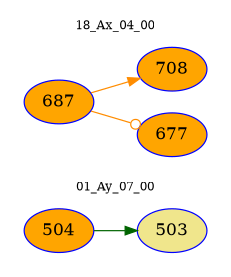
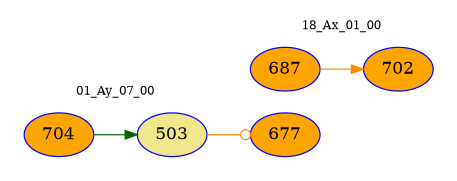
  digraph {
    rankdir=LR
    node [color=blue fillcolor=orange style=filled]
    edge [arrowhead=normal color=darkorange]
-   n1 [label=504]
+   n1 [label=704]
    n2 [fillcolor=khaki label=503]
    n3 [label=687]
    n4 [label=677]
-   n5 [label=708]
+   n5 [label=702]
    subgraph cluster_1 {
      color=white
      fontsize=10
      label="01_Ay_07_00"
      n1
      n2
    }
    subgraph cluster_2 {
      color=white
      fontsize=10
-     label="18_Ax_04_00"
+     label="18_Ax_01_00"
      n3
      n4
      n5
    }
    n1 -> n2 [color=darkgreen]
-   n3 -> n4 [arrowhead=odot]
+   n2 -> n4 [arrowhead=odot]
    n3 -> n5
  }
